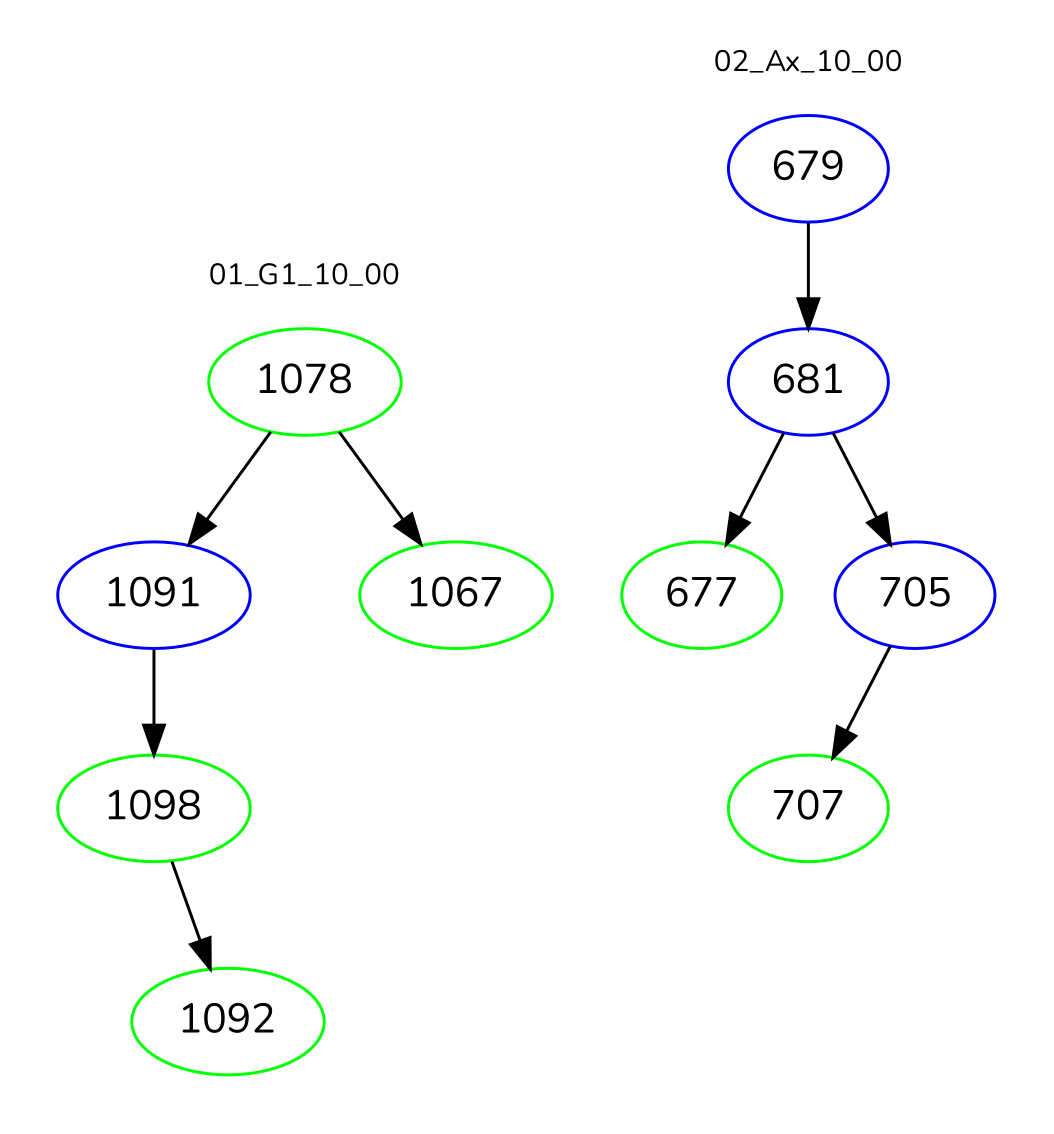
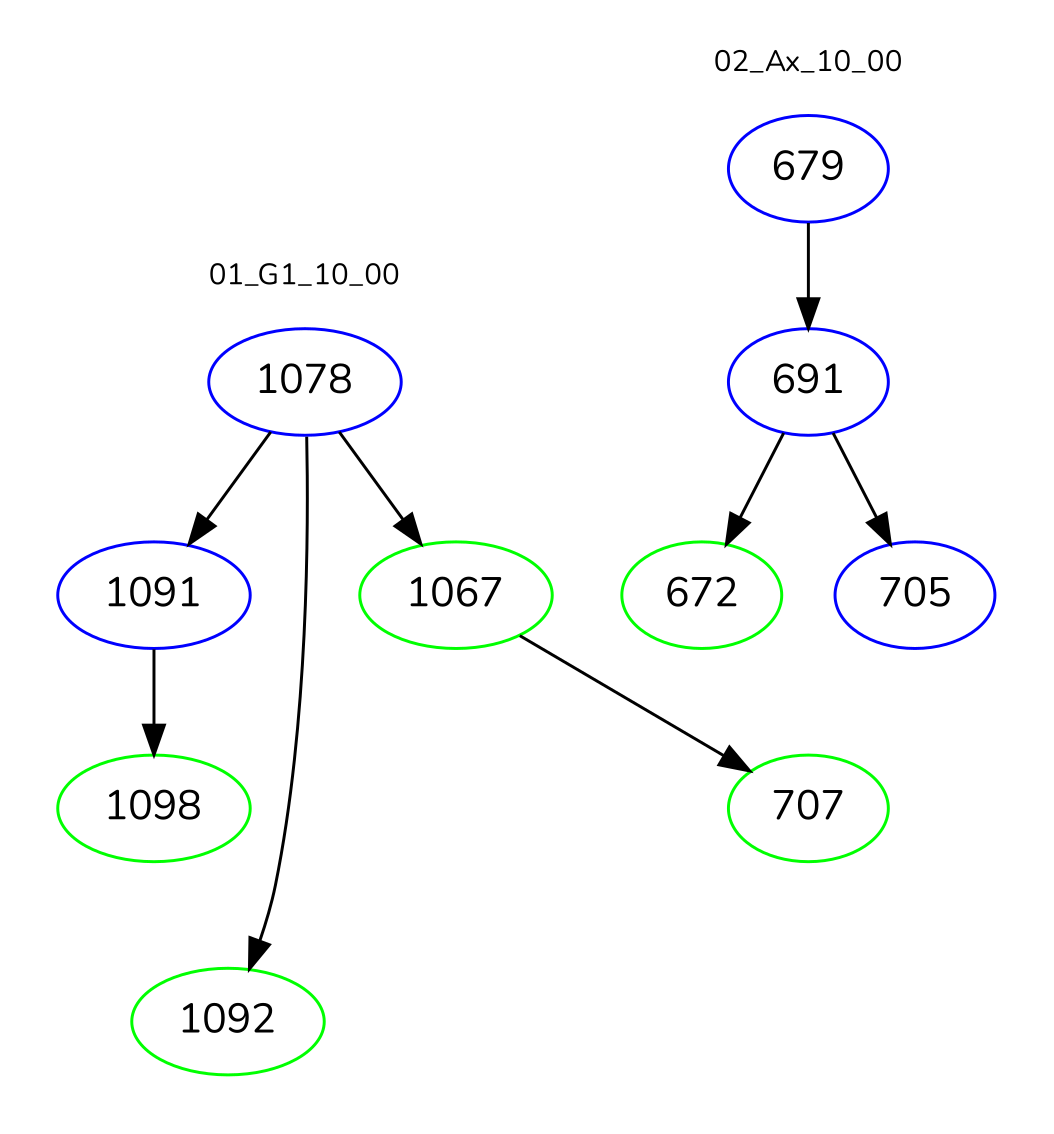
  digraph {
    fontname=Nunito
    node [color=blue fontname=Nunito]
    edge [color=black fontname=Nunito]
-   n1 [label=681]
-   n2 [color=green label=677]
+   n1 [label=691]
+   n2 [color=green label=672]
    n3 [label=705]
    n4 [label=679]
    n5 [color=green label=707]
-   n6 [color=green label=1078]
+   n6 [label=1078]
    n7 [color=green label=1067]
    n8 [label=1091]
    n9 [color=green label=1092]
    n10 [color=green label=1098]
    subgraph cluster_1 {
      color=white
      fontsize=10
      label="02_Ax_10_00"
      n1
      n2
      n3
      n4
      n5
    }
    subgraph cluster_2 {
      color=white
      fontsize=10
      label="01_G1_10_00"
      n6
      n7
      n8
      n9
      n10
    }
    n1 -> n2
    n1 -> n3
-   n3 -> n5
+   n7 -> n5
    n4 -> n1
    n6 -> n7
    n6 -> n8
-   n10 -> n9
+   n6 -> n9
    n8 -> n10
  }
